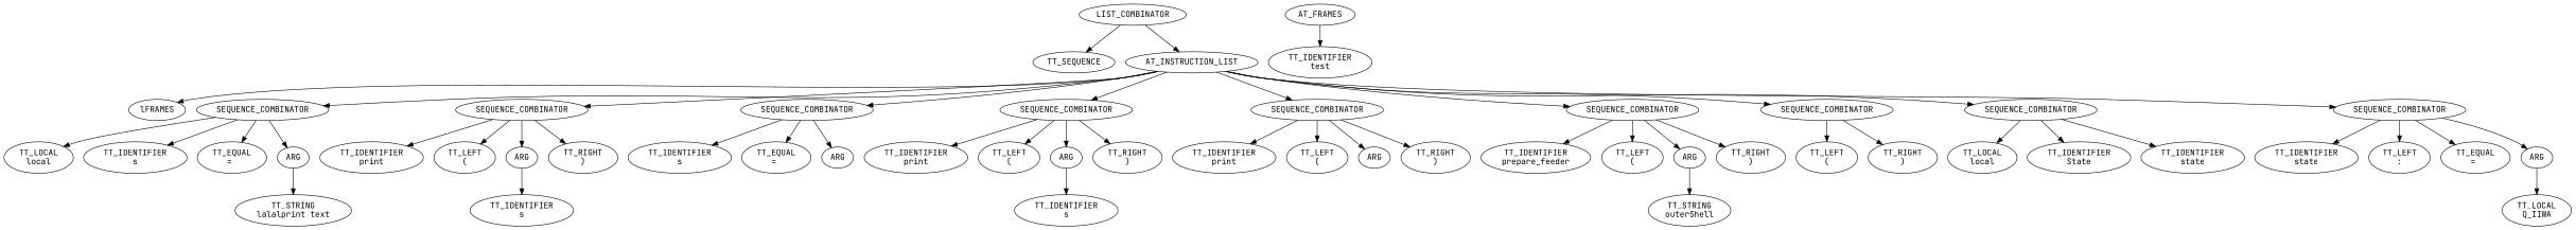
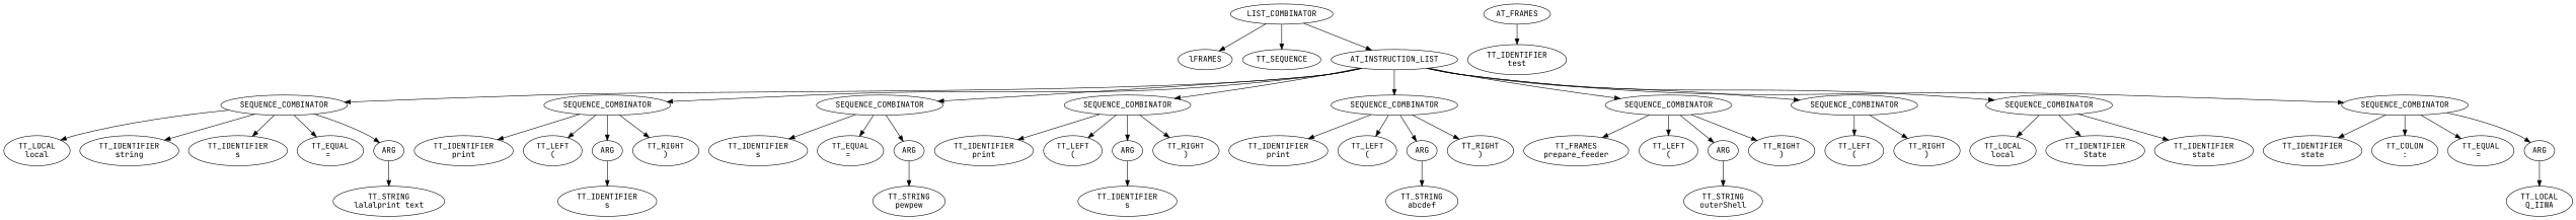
  digraph {
    fontname="JetBrains Mono"
    node [fontname="JetBrains Mono"]
    edge [fontname="JetBrains Mono"]
    n1 [label="LIST_COMBINATOR\n"]
    n2 [label="lFRAMES\n"]
    n3 [label="TT_SEQUENCE\n"]
    n4 [label="AT_INSTRUCTION_LIST\n"]
    n5 [label="AT_FRAMES\n"]
    n6 [label="TT_IDENTIFIER\ntest"]
    n7 [label="SEQUENCE_COMBINATOR\n"]
    n8 [label="SEQUENCE_COMBINATOR\n"]
    n9 [label="SEQUENCE_COMBINATOR\n"]
    n10 [label="SEQUENCE_COMBINATOR\n"]
    n11 [label="SEQUENCE_COMBINATOR\n"]
    n12 [label="SEQUENCE_COMBINATOR\n"]
    n13 [label="SEQUENCE_COMBINATOR\n"]
    n14 [label="SEQUENCE_COMBINATOR\n"]
    n15 [label="SEQUENCE_COMBINATOR\n"]
    n16 [label="TT_LOCAL\nlocal"]
+   n17 [label="TT_IDENTIFIER\nstring"]
    n18 [label="TT_IDENTIFIER\ns"]
    n19 [label="TT_EQUAL\n= "]
    n20 [label="ARG\n"]
    n21 [label="TT_IDENTIFIER\nprint"]
    n22 [label="TT_LEFT\n("]
    n23 [label="ARG\n"]
    n24 [label="TT_RIGHT\n)"]
    n25 [label="TT_IDENTIFIER\ns"]
    n26 [label="TT_EQUAL\n= "]
    n27 [label="ARG\n"]
    n28 [label="TT_IDENTIFIER\nprint"]
    n29 [label="TT_LEFT\n("]
    n30 [label="ARG\n"]
    n31 [label="TT_RIGHT\n)"]
    n32 [label="TT_IDENTIFIER\nprint"]
    n33 [label="TT_LEFT\n("]
    n34 [label="ARG\n"]
    n35 [label="TT_RIGHT\n)"]
-   n36 [label="TT_IDENTIFIER\nprepare_feeder"]
+   n36 [label="TT_FRAMES\nprepare_feeder"]
    n37 [label="TT_LEFT\n("]
    n38 [label="ARG\n"]
    n39 [label="TT_RIGHT\n)"]
    n40 [label="TT_LEFT\n("]
    n41 [label="TT_RIGHT\n)"]
    n42 [label="TT_LOCAL\nlocal"]
    n43 [label="TT_IDENTIFIER\nState"]
    n44 [label="TT_IDENTIFIER\nstate"]
    n45 [label="TT_IDENTIFIER\nstate"]
-   n46 [label="TT_LEFT\n:"]
+   n46 [label="TT_COLON\n:"]
    n47 [label="TT_EQUAL\n= "]
    n48 [label="ARG\n"]
    n49 [label="TT_STRING\nlalalprint text"]
    n50 [label="TT_IDENTIFIER\ns"]
+   n51 [label="TT_STRING\npewpew"]
    n52 [label="TT_IDENTIFIER\ns"]
+   n53 [label="TT_STRING\nabcdef"]
    n54 [label="TT_STRING\nouterShell"]
    n55 [label="TT_LOCAL\nQ_IIWA"]
-   n4 -> n2
+   n1 -> n2
    n1 -> n3
    n1 -> n4
    n4 -> n7
    n4 -> n8
    n4 -> n9
    n4 -> n10
    n4 -> n11
    n4 -> n12
    n4 -> n13
    n4 -> n14
    n4 -> n15
    n5 -> n6
    n7 -> n16
+   n7 -> n17
    n7 -> n18
    n7 -> n19
    n7 -> n20
    n8 -> n21
    n8 -> n22
    n8 -> n23
    n8 -> n24
    n9 -> n25
    n9 -> n26
    n9 -> n27
    n10 -> n28
    n10 -> n29
    n10 -> n30
    n10 -> n31
    n11 -> n32
    n11 -> n33
    n11 -> n34
    n11 -> n35
    n12 -> n36
    n12 -> n37
    n12 -> n38
    n12 -> n39
    n13 -> n40
    n13 -> n41
    n14 -> n42
    n14 -> n43
    n14 -> n44
    n15 -> n45
    n15 -> n46
    n15 -> n47
    n15 -> n48
    n20 -> n49
    n23 -> n50
+   n27 -> n51
    n30 -> n52
+   n34 -> n53
    n38 -> n54
    n48 -> n55
  }
